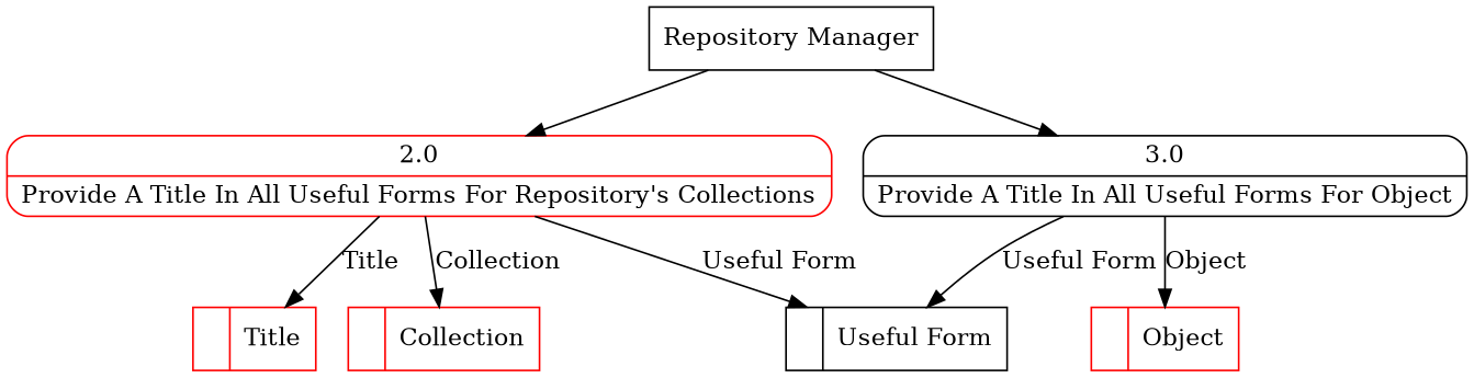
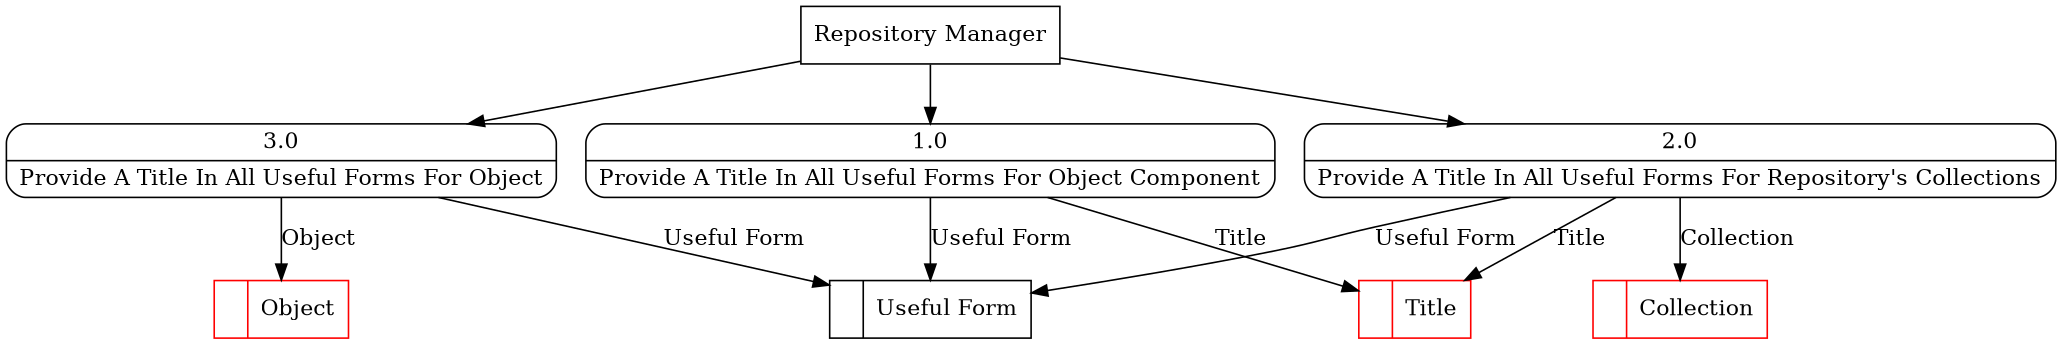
  digraph {
    node [shape=record]
    n1 [color=red label="<f0>  |<f1> Object "]
    n2 [color=red label="<f0>  |<f1> Collection "]
    n3 [label="<f0>  |<f1> Useful Form "]
    n4 [color=red label="<f0>  |<f1> Title "]
    n5 [label="Repository Manager" shape=box]
-   n7 [label="{<f0> 2.0|<f1> Provide A Title In All Useful Forms For Repository's Collections }" shape=Mrecord color=red]
+   n6 [label="{<f0> 1.0|<f1> Provide A Title In All Useful Forms For Object Component }" shape=Mrecord]
+   n7 [label="{<f0> 2.0|<f1> Provide A Title In All Useful Forms For Repository's Collections }" shape=Mrecord]
    n8 [label="{<f0> 3.0|<f1> Provide A Title In All Useful Forms For Object }" shape=Mrecord]
+   n5 -> n6
    n5 -> n7
    n5 -> n8
+   n6 -> n3 [label="Useful Form"]
+   n6 -> n4 [label=Title]
    n7 -> n2 [label=Collection]
    n7 -> n3 [label="Useful Form"]
    n7 -> n4 [label=Title]
    n8 -> n1 [label=Object]
    n8 -> n3 [label="Useful Form"]
  }
